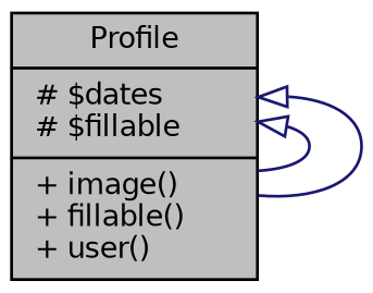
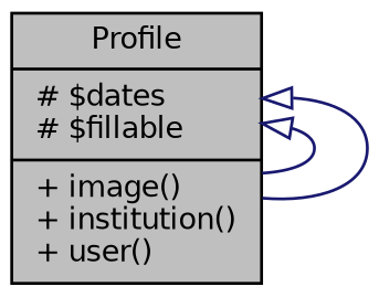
  digraph {
    edge [arrowtail=onormal color=midnightblue dir=back fontname=Helvetica fontsize=10 labelfontname=Helvetica labelfontsize=10 style=solid]
-   n1 [color=black fillcolor=grey75 fontcolor=black fontname=Helvetica fontsize=10 height=0.2 label="{Profile\n|# $dates\l# $fillable\l|+ image()\l+ fillable()\l+ user()\l}" shape=record style=filled width=0.4]
+   n1 [color=black fillcolor=grey75 fontcolor=black fontname=Helvetica fontsize=10 height=0.2 label="{Profile\n|# $dates\l# $fillable\l|+ image()\l+ institution()\l+ user()\l}" shape=record style=filled width=0.4]
    n1 -> n1
    n1 -> n1
  }
